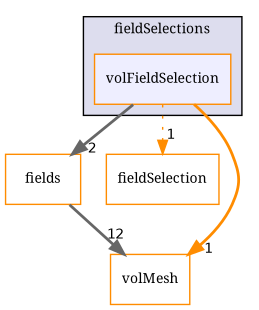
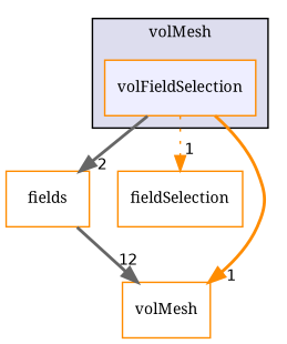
  digraph {
    compound=true
    fontname="Noto Serif"
    node [color=darkorange fontname="Noto Serif" fontsize=10 shape=box]
    edge [color=gray40 fontname="Noto Serif" headlabel=1 labeldistance=1.5 labelfontname=Helvetica labelfontsize=10 style=bold]
    n1 [fillcolor="#eeeeff" label=volFieldSelection pencolor=black style=filled]
    n2 [label=fields]
    n3 [label=fieldSelection]
    n4 [label=volMesh]
    subgraph cluster_1 {
      bgcolor="#ddddee"
      fontsize=10
-     label=fieldSelections
+     label=volMesh
      pencolor=black
      n1
    }
    n1 -> n2 [headlabel=2]
    n1 -> n3 [color=darkorange style=dotted]
    n1 -> n4 [color=darkorange]
    n2 -> n4 [headlabel=12]
  }
